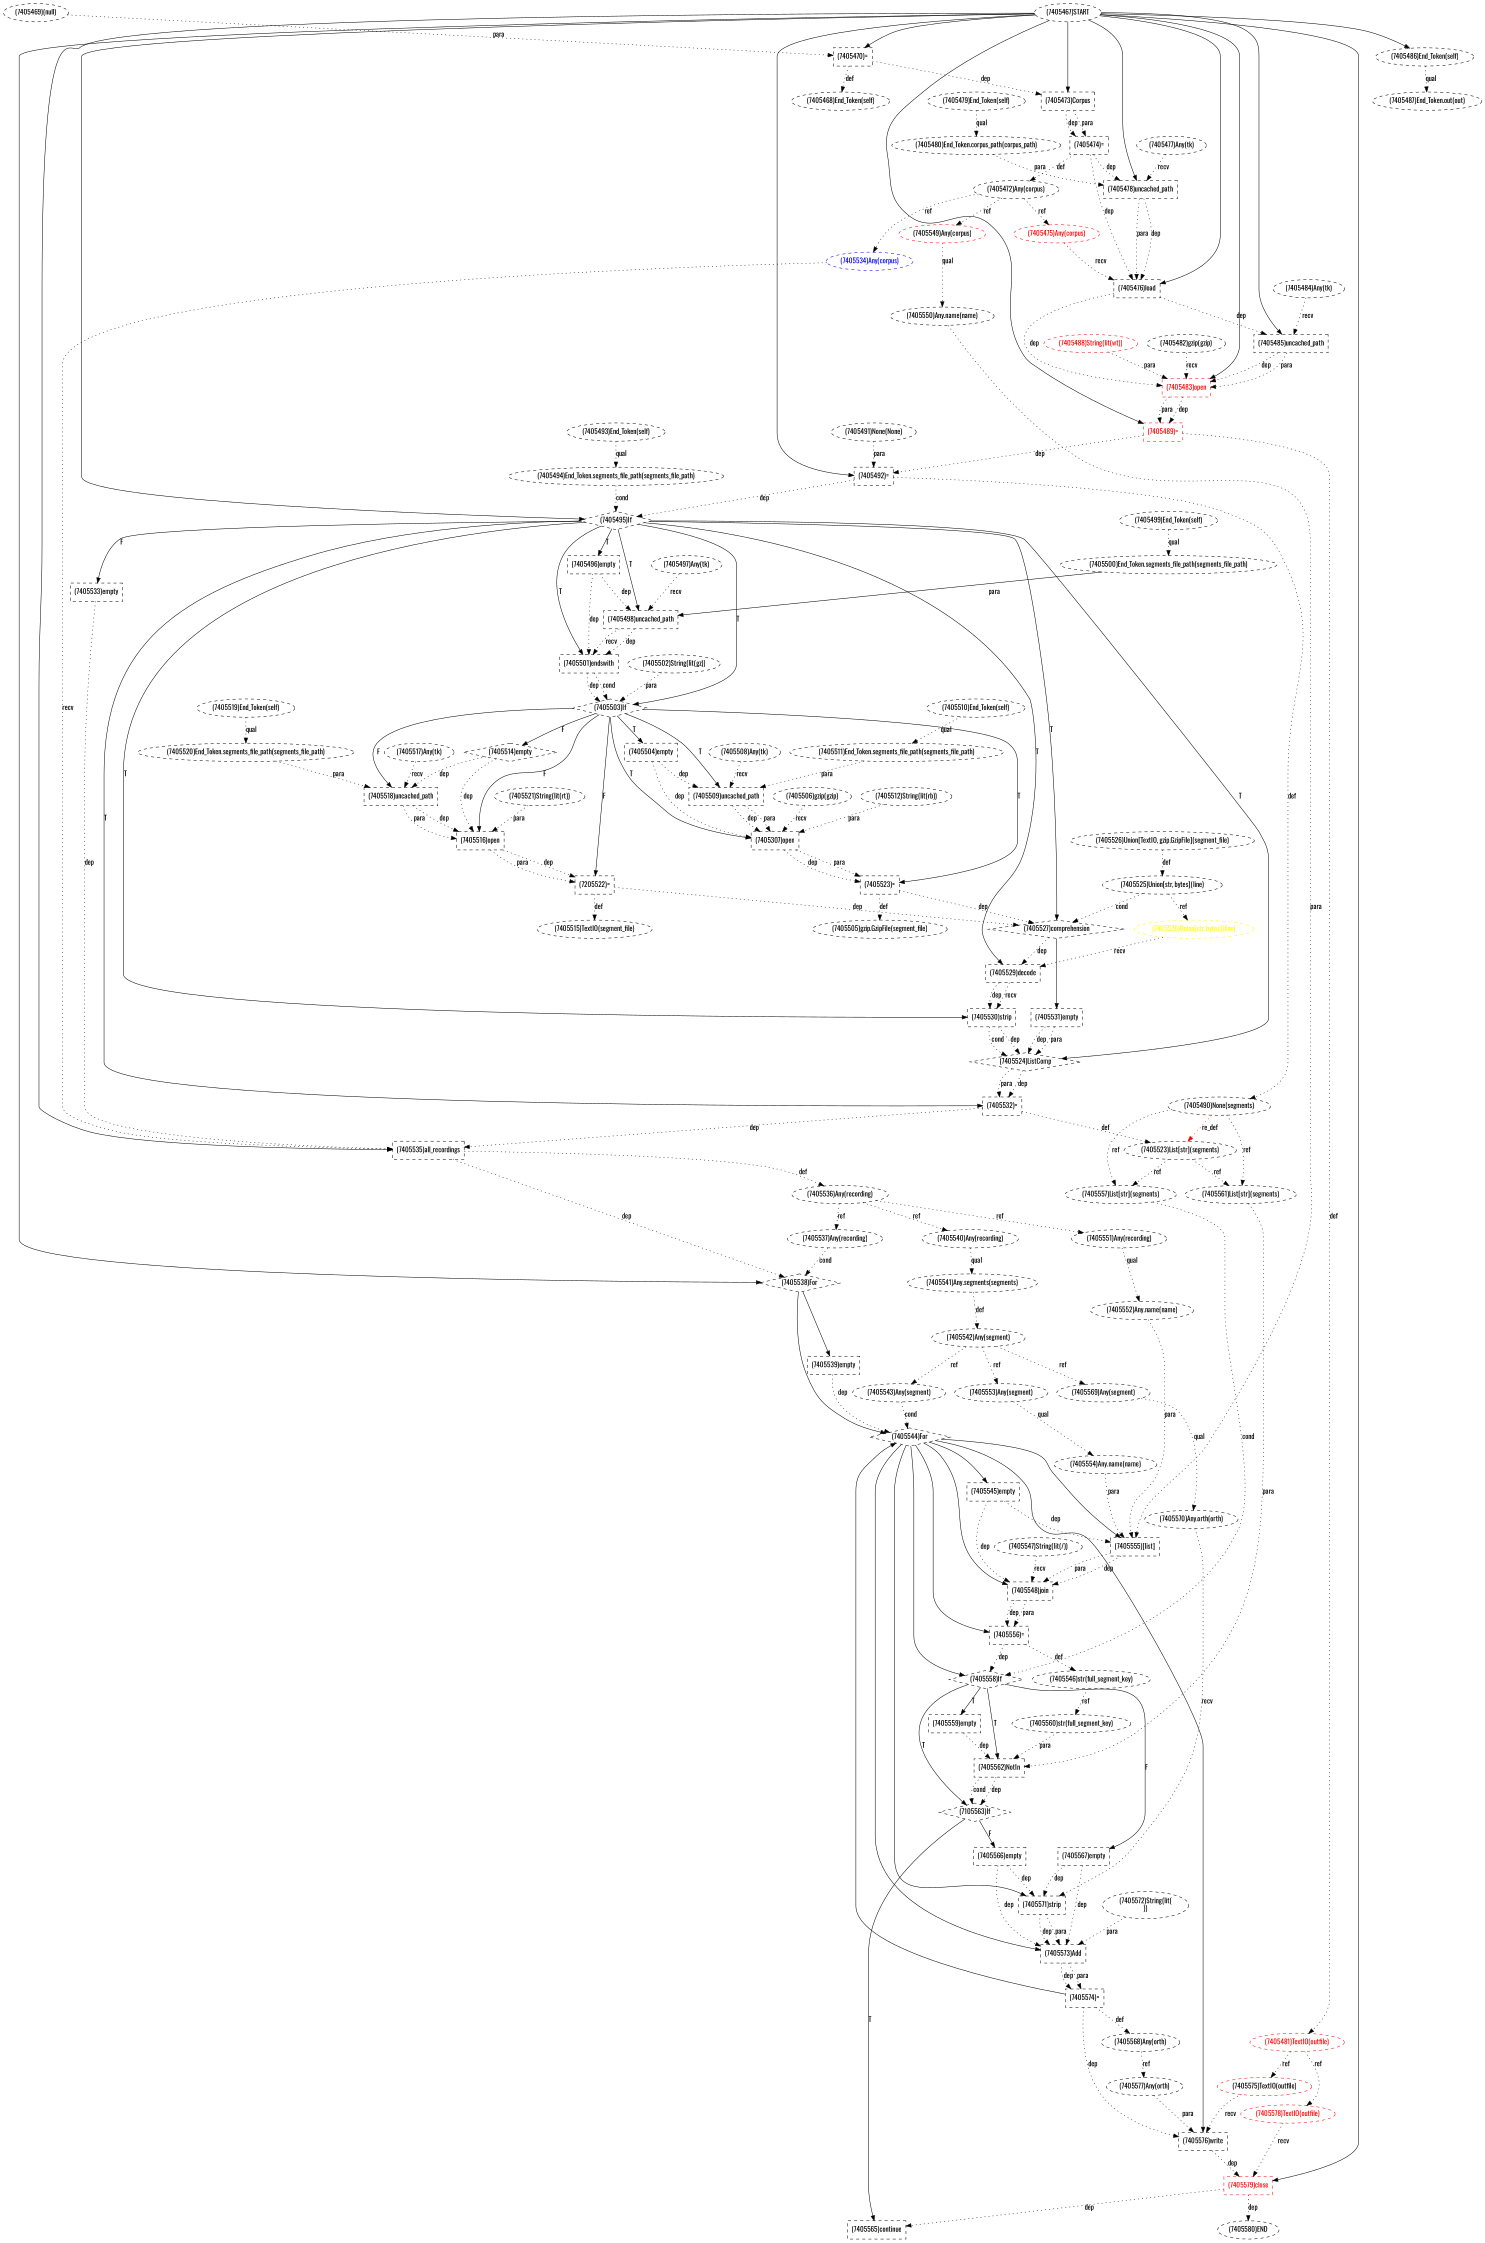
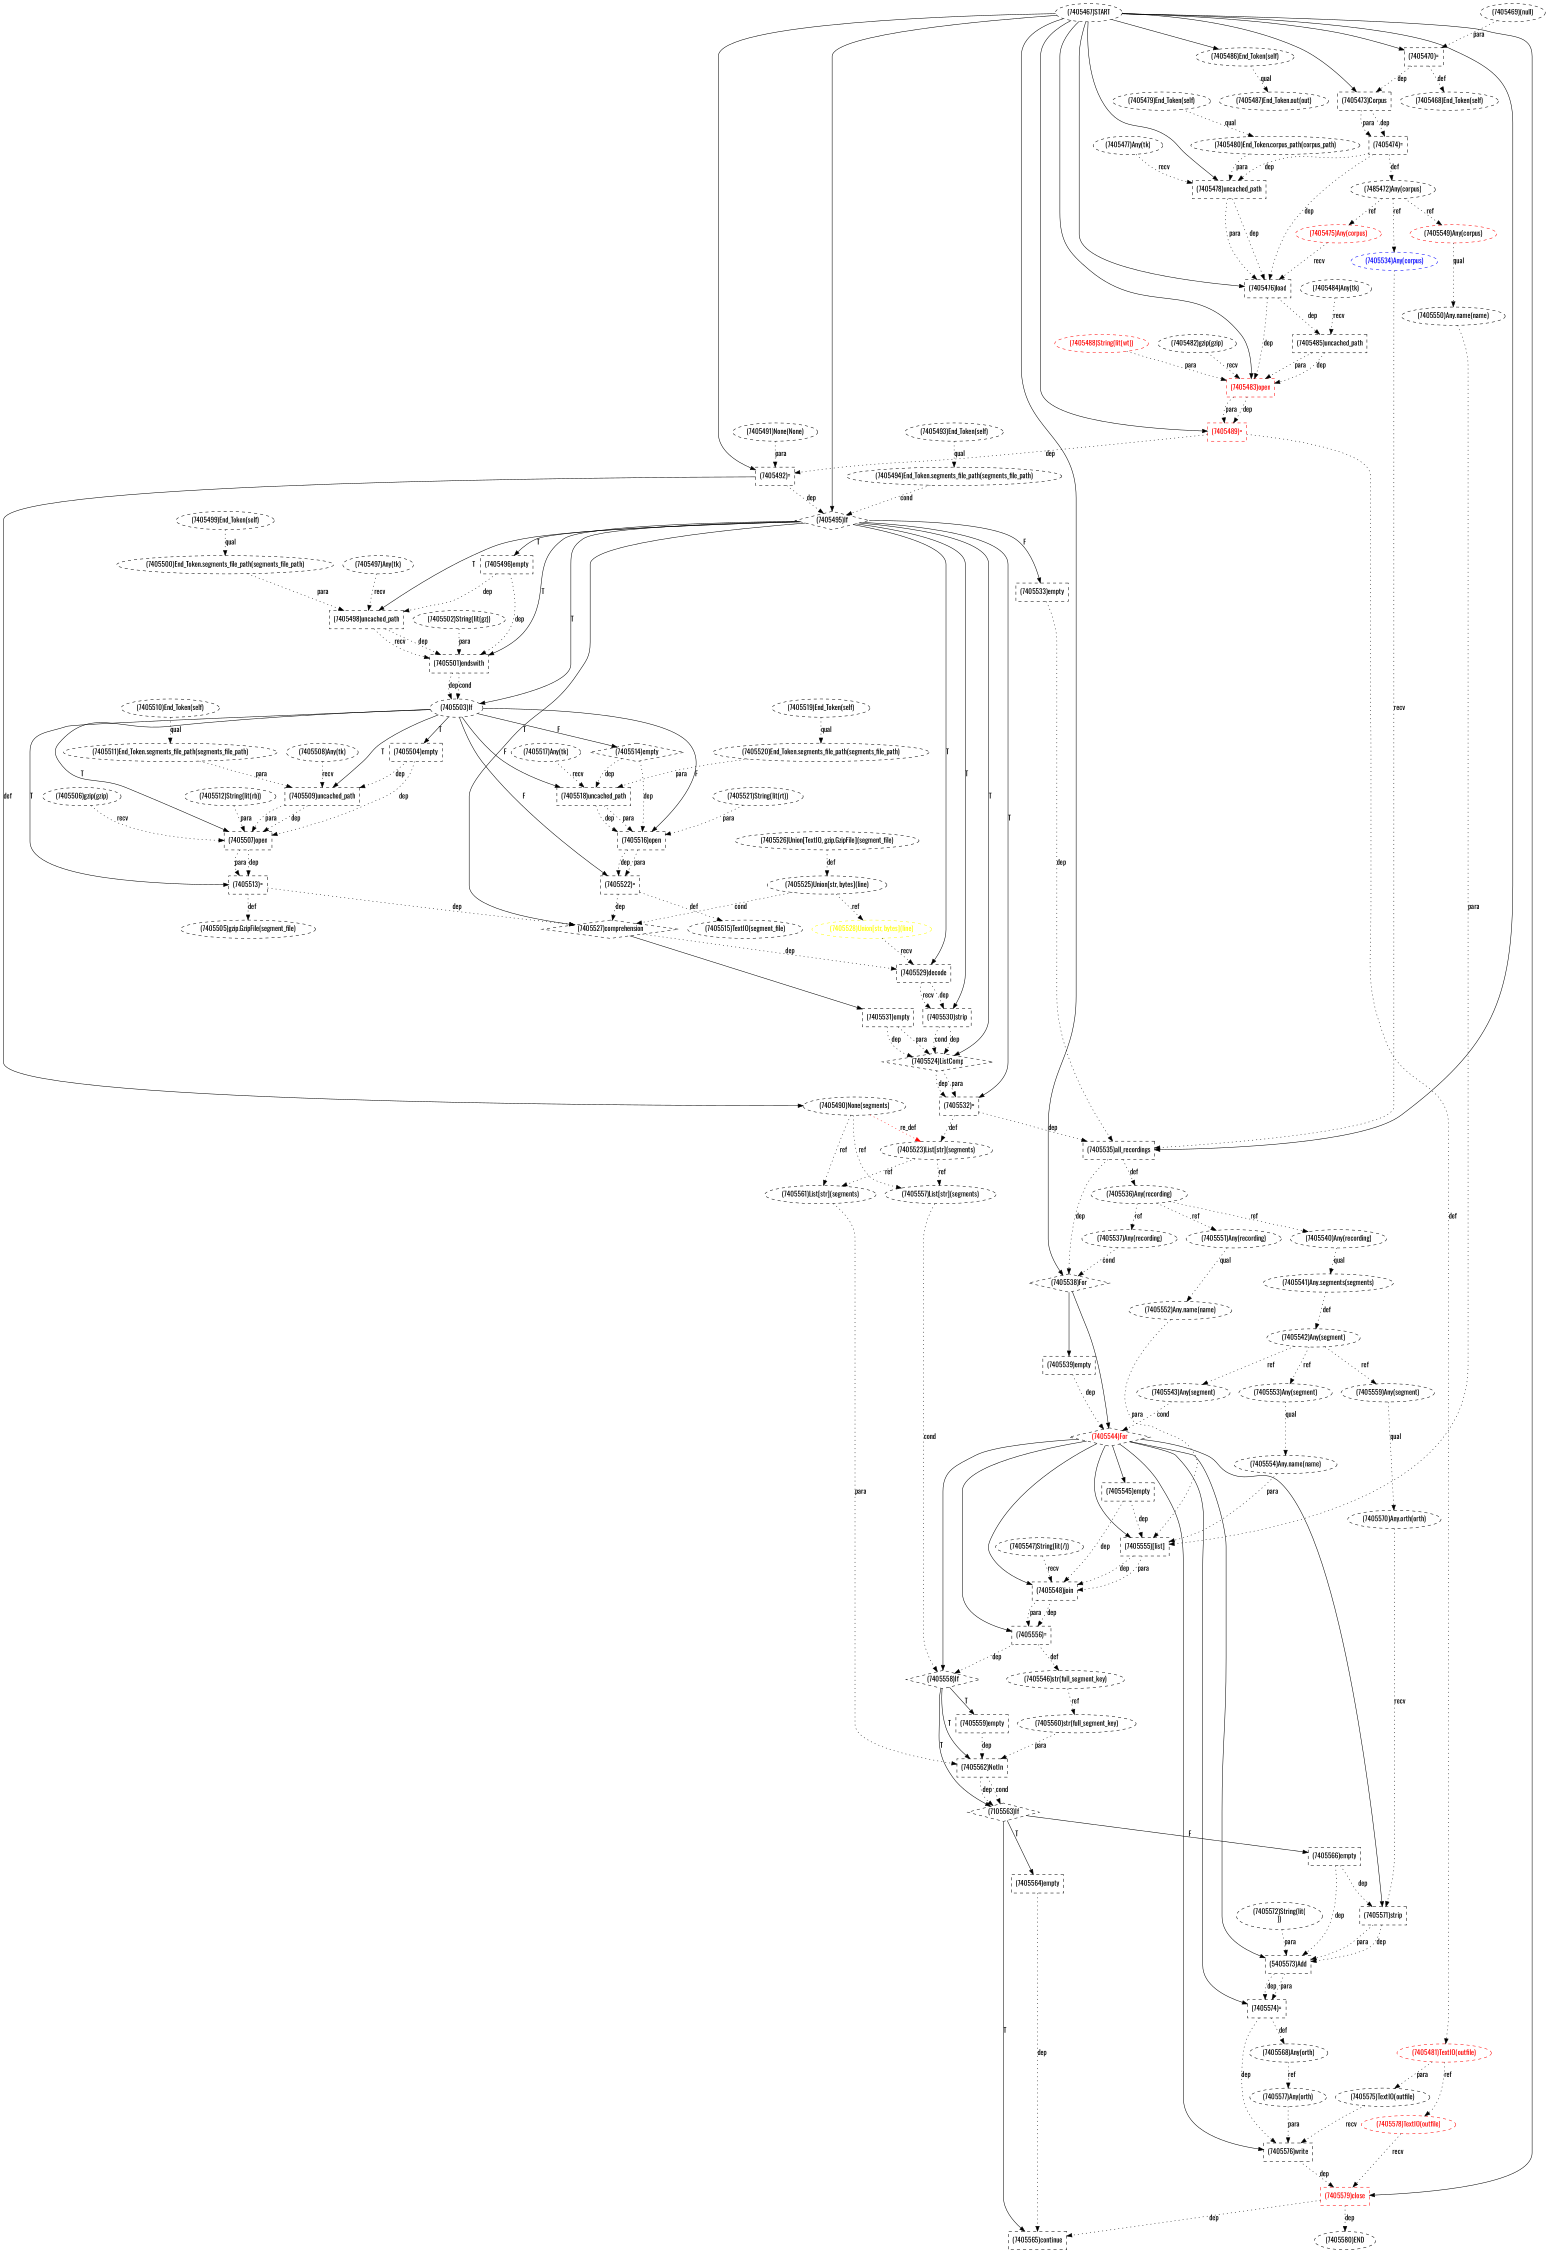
  digraph {
    fontname=Oswald
    node [fontname=Oswald shape=ellipse style=dashed]
    edge [fontname=Oswald style=dotted]
    n1 [label="(7405514)empty" shape=diamond]
    n2 [label="(7405518)uncached_path" shape=box]
    n3 [label="(7405516)open" shape=box]
-   n4 [label="(7205522)=" shape=box]
+   n4 [label="(7405522)=" shape=box]
    n5 [label="(7405560)str(full_segment_key)"]
    n6 [label="(7405562)NotIn" shape=box]
    n7 [label="(7105563)If" shape=diamond]
    n8 [label="(7405510)End_Token(self)"]
    n9 [label="(7405511)End_Token.segments_file_path(segments_file_path)"]
    n10 [label="(7405509)uncached_path" shape=box]
    n11 [label="(7405566)empty" shape=box]
    n12 [label="(7405571)strip" shape=box]
-   n13 [label="(7405573)Add" shape=box]
+   n13 [label="(5405573)Add" shape=box]
    n14 [label="(7405574)=" shape=box]
    n15 [label="(7405538)For" shape=diamond]
-   n16 [label="(7405544)For" shape=diamond]
+   n16 [label="(7405544)For" shape=diamond fontcolor=red]
    n17 [label="(7405539)empty" shape=box]
    n18 [label="(7405576)write" shape=box]
    n19 [label="(7405558)If" shape=diamond]
    n20 [label="(7405555)[list]" shape=box]
    n21 [label="(7405548)join" shape=box]
    n22 [label="(7405545)empty" shape=box]
    n23 [label="(7405556)=" shape=box]
    n24 [label="(7405568)Any(orth)"]
    n25 [label="(7405577)Any(orth)"]
    n26 [color=red fontcolor=red label="(7405579)close" shape=box]
    n27 [label="(7405532)=" shape=box]
    n28 [label="(7405535)all_recordings" shape=box]
    n29 [label="(7405523)List[str](segments)"]
    n30 [label="(7405536)Any(recording)"]
    n31 [label="(7405561)List[str](segments)"]
    n32 [label="(7405557)List[str](segments)"]
    n33 [label="(7405527)comprehension" shape=diamond]
    n34 [label="(7405515)TextIO(segment_file)"]
    n35 [label="(7405529)decode" shape=box]
    n36 [label="(7405531)empty" shape=box]
    n37 [label="(7405484)Any(tk)"]
    n38 [label="(7405485)uncached_path" shape=box]
    n39 [color=red fontcolor=red label="(7405483)open" shape=box]
    n40 [label="(7405541)Any.segments(segments)"]
    n41 [label="(7405542)Any(segment)"]
    n42 [label="(7405553)Any(segment)"]
    n43 [label="(7405543)Any(segment)"]
-   n44 [label="(7405569)Any(segment)"]
+   n44 [label="(7405559)Any(segment)"]
    n45 [label="(7405559)empty" shape=box]
-   n46 [label="(7405567)empty" shape=box]
    n47 [label="(7405546)str(full_segment_key)"]
    n48 [color=blue fontcolor=blue label="(7405534)Any(corpus)"]
    n49 [label="(7405490)None(segments)"]
    n50 [label="(7405508)Any(tk)"]
-   n51 [label="(7405307)open" shape=box]
+   n51 [label="(7405507)open" shape=box]
+   n52 [label="(7405564)empty" shape=box]
    n53 [label="(7405565)continue" shape=box]
    n54 [color=red label="(7405549)Any(corpus)"]
    n55 [label="(7405550)Any.name(name)"]
    n56 [label="(7405525)Union[str, bytes](line)"]
    n57 [color=yellow fontcolor=yellow label="(7405528)Union[str, bytes](line)"]
    n58 [label="(7405519)End_Token(self)"]
    n59 [label="(7405520)End_Token.segments_file_path(segments_file_path)"]
    n60 [label="(7405473)Corpus" shape=box]
    n61 [label="(7405474)=" shape=box]
    n62 [label="(7405476)load" shape=box]
    n63 [label="(7405478)uncached_path" shape=box]
-   n64 [label="(7405472)Any(corpus)"]
+   n64 [label="(7485472)Any(corpus)"]
    n65 [label="(7405517)Any(tk)"]
    n66 [label="(7405554)Any.name(name)"]
    n67 [label="(7405493)End_Token(self)"]
    n68 [label="(7405494)End_Token.segments_file_path(segments_file_path)"]
    n69 [label="(7405495)If" shape=diamond]
    n70 [label="(7405570)Any.orth(orth)"]
    n71 [label="(7405540)Any(recording)"]
    n72 [label="(7405487)End_Token.out(out)"]
    n73 [label="(7405496)empty" shape=box]
    n74 [label="(7405501)endswith" shape=box]
    n75 [label="(7405498)uncached_path" shape=box]
-   n76 [label="(7405503)If" shape=diamond]
+   n76 [label="(7405503)If"]
    n77 [label="(7405497)Any(tk)"]
    n78 [color=red fontcolor=red label="(7405475)Any(corpus)"]
-   n79 [label="(7405523)=" shape=box]
+   n79 [label="(7405513)=" shape=box]
    n80 [label="(7405504)empty" shape=box]
    n81 [label="(7405533)empty" shape=box]
    n82 [label="(7405524)ListComp" shape=diamond]
    n83 [label="(7405530)strip" shape=box]
    n84 [label="(7405469)(null)"]
    n85 [label="(7405470)=" shape=box]
    n86 [label="(7405468)End_Token(self)"]
    n87 [label="(7405506)gzip(gzip)"]
    n88 [color=red fontcolor=red label="(7405578)TextIO(outfile)"]
    n89 [label="(7405580)END" shape=""]
    n90 [color=red fontcolor=red label="(7405489)=" shape=box]
    n91 [label="(7405492)=" shape=box]
    n92 [label="(7405505)gzip.GzipFile(segment_file)"]
    n93 [label="(7405526)Union[TextIO, gzip.GzipFile](segment_file)"]
    n94 [label="(7405551)Any(recording)"]
    n95 [label="(7405537)Any(recording)"]
    n96 [label="(7405480)End_Token.corpus_path(corpus_path)"]
    n97 [label="(7405521)String(lit(rt))"]
    n98 [label="(7405491)None(None)"]
-   n99 [color=red fontcolor=black label="(7405575)TextIO(outfile)"]
+   n99 [color=black fontcolor=black label="(7405575)TextIO(outfile)"]
    n100 [color=red fontcolor=red label="(7405481)TextIO(outfile)"]
    n101 [label="(7405486)End_Token(self)"]
    n102 [label="(7405552)Any.name(name)"]
    n103 [label="(7405572)String(lit(\n))"]
    n104 [color=red fontcolor=red label="(7405488)String(lit(wt))"]
    n105 [label="(7405499)End_Token(self)"]
    n106 [label="(7405500)End_Token.segments_file_path(segments_file_path)"]
    n107 [label="(7405479)End_Token(self)"]
    n108 [label="(7405547)String(lit(/))"]
    n109 [label="(7405477)Any(tk)"]
    n110 [label="(7405502)String(lit(gz))"]
    n111 [label="(7405482)gzip(gzip)"]
    n112 [label="(7405467)START" shape=""]
    n113 [label="(7405512)String(lit(rb))"]
    n1 -> n2 [label=dep]
    n1 -> n3 [label=dep]
    n2 -> n3 [label=dep]
    n2 -> n3 [label=para]
    n3 -> n4 [label=dep]
    n3 -> n4 [label=para]
    n4 -> n33 [label=dep]
    n4 -> n34 [label=def]
    n5 -> n6 [label=para]
    n6 -> n7 [label=dep]
    n6 -> n7 [label=cond]
    n7 -> n11 [label=F style=""]
+   n7 -> n52 [label=T style=""]
    n7 -> n53 [label=T style=""]
    n8 -> n9 [label=qual]
    n9 -> n10 [label=para]
    n10 -> n51 [label=dep]
    n10 -> n51 [label=para]
    n11 -> n12 [label=dep]
    n11 -> n13 [label=dep]
    n12 -> n13 [label=dep]
    n12 -> n13 [label=para]
    n13 -> n14 [label=dep]
    n13 -> n14 [label=para]
    n14 -> n18 [label=dep]
    n14 -> n24 [label=def]
    n15 -> n16 [style=solid]
    n15 -> n17 [style=solid]
    n16 -> n12 [style=solid]
    n16 -> n13 [style=solid]
-   n14 -> n16 [style=solid]
+   n16 -> n14 [style=solid]
    n16 -> n18 [style=solid]
    n16 -> n19 [style=solid]
    n16 -> n20 [style=solid]
    n16 -> n21 [style=solid]
    n16 -> n22 [style=solid]
    n16 -> n23 [style=solid]
    n17 -> n16 [label=dep]
    n18 -> n26 [label=dep]
    n19 -> n6 [label=T style=""]
    n19 -> n7 [label=T style=""]
    n19 -> n45 [label=T style=""]
-   n19 -> n46 [label=F style=""]
    n20 -> n21 [label=dep]
    n20 -> n21 [label=para]
    n21 -> n23 [label=dep]
    n21 -> n23 [label=para]
    n22 -> n20 [label=dep]
    n22 -> n21 [label=dep]
    n23 -> n19 [label=dep]
    n23 -> n47 [label=def]
    n24 -> n25 [label=ref]
    n25 -> n18 [label=para]
    n26 -> n53 [label=dep]
    n26 -> n89 [label=dep]
    n27 -> n28 [label=dep]
    n27 -> n29 [label=def]
    n28 -> n15 [label=dep]
    n28 -> n30 [label=def]
    n29 -> n31 [label=ref]
    n29 -> n32 [label=ref]
    n30 -> n71 [label=ref]
    n30 -> n94 [label=ref]
    n30 -> n95 [label=ref]
    n31 -> n6 [label=para]
    n32 -> n19 [label=cond]
    n33 -> n35 [label=dep]
    n33 -> n36 [style=solid]
    n35 -> n83 [label=dep]
    n35 -> n83 [label=recv]
    n36 -> n82 [label=dep]
    n36 -> n82 [label=para]
    n37 -> n38 [label=recv]
    n38 -> n39 [label=dep]
    n38 -> n39 [label=para]
    n39 -> n90 [label=dep]
    n39 -> n90 [label=para]
    n40 -> n41 [label=def]
    n41 -> n42 [label=ref]
    n41 -> n43 [label=ref]
    n41 -> n44 [label=ref]
    n42 -> n66 [label=qual]
    n43 -> n16 [label=cond]
    n44 -> n70 [label=qual]
    n45 -> n6 [label=dep]
-   n46 -> n12 [label=dep]
-   n46 -> n13 [label=dep]
    n47 -> n5 [label=ref]
    n48 -> n28 [label=recv]
    n49 -> n29 [color=red label=re_def]
    n49 -> n31 [label=ref]
    n49 -> n32 [label=ref]
    n50 -> n10 [label=recv]
    n51 -> n79 [label=dep]
    n51 -> n79 [label=para]
+   n52 -> n53 [label=dep]
    n54 -> n55 [label=qual]
    n55 -> n20 [label=para]
    n56 -> n33 [label=cond]
    n56 -> n57 [label=ref]
    n57 -> n35 [label=recv]
    n58 -> n59 [label=qual]
    n59 -> n2 [label=para]
    n60 -> n61 [label=dep]
    n60 -> n61 [label=para]
    n61 -> n62 [label=dep]
    n61 -> n63 [label=dep]
    n61 -> n64 [label=def]
    n62 -> n38 [label=dep]
    n62 -> n39 [label=dep]
    n63 -> n62 [label=dep]
    n63 -> n62 [label=para]
    n64 -> n48 [label=ref]
    n64 -> n54 [label=ref]
    n64 -> n78 [label=ref]
    n65 -> n2 [label=recv]
    n66 -> n20 [label=para]
    n67 -> n68 [label=qual]
    n68 -> n69 [label=cond]
    n69 -> n27 [label=T style=""]
    n69 -> n33 [label=T style=""]
    n69 -> n35 [label=T style=""]
    n69 -> n73 [label=T style=""]
    n69 -> n74 [label=T style=""]
    n69 -> n75 [label=T style=""]
    n69 -> n76 [label=T style=""]
    n69 -> n81 [label=F style=""]
    n69 -> n82 [label=T style=""]
    n69 -> n83 [label=T style=""]
    n70 -> n12 [label=recv]
    n71 -> n40 [label=qual]
    n73 -> n74 [label=dep]
    n73 -> n75 [label=dep]
    n74 -> n76 [label=dep]
    n74 -> n76 [label=cond]
    n75 -> n74 [label=dep]
    n75 -> n74 [label=recv]
    n76 -> n1 [label=F style=""]
    n76 -> n2 [label=F style=""]
    n76 -> n3 [label=F style=""]
    n76 -> n4 [label=F style=""]
    n76 -> n10 [label=T style=""]
    n76 -> n51 [label=T style=""]
    n76 -> n79 [label=T style=""]
    n76 -> n80 [label=T style=""]
    n77 -> n75 [label=recv]
    n78 -> n62 [label=recv]
    n79 -> n33 [label=dep]
    n79 -> n92 [label=def]
    n80 -> n10 [label=dep]
    n80 -> n51 [label=dep]
    n81 -> n28 [label=dep]
    n82 -> n27 [label=dep]
    n82 -> n27 [label=para]
    n83 -> n82 [label=dep]
    n83 -> n82 [label=cond]
    n84 -> n85 [label=para]
    n85 -> n60 [label=dep]
    n85 -> n86 [label=def]
    n87 -> n51 [label=recv]
    n88 -> n26 [label=recv]
    n90 -> n91 [label=dep]
    n90 -> n100 [label=def]
-   n91 -> n49 [label=def]
+   n91 -> n49 [label=def style=solid]
    n91 -> n69 [label=dep]
    n93 -> n56 [label=def]
    n94 -> n102 [label=qual]
    n95 -> n15 [label=cond]
    n96 -> n63 [label=para]
    n97 -> n3 [label=para]
    n98 -> n91 [label=para]
    n99 -> n18 [label=recv]
    n100 -> n88 [label=ref]
-   n100 -> n99 [label=ref]
+   n100 -> n99 [label=para]
    n101 -> n72 [label=qual]
    n102 -> n20 [label=para]
    n103 -> n13 [label=para]
    n104 -> n39 [label=para]
    n105 -> n106 [label=qual]
-   n106 -> n75 [label=para style=solid]
+   n106 -> n75 [label=para]
    n107 -> n96 [label=qual]
    n108 -> n21 [label=recv]
    n109 -> n63 [label=recv]
-   n110 -> n76 [label=para]
+   n110 -> n74 [label=para]
    n111 -> n39 [label=recv]
    n112 -> n15 [style=solid]
    n112 -> n26 [style=solid]
    n112 -> n28 [style=solid]
-   n112 -> n38 [style=solid]
    n112 -> n39 [style=solid]
    n112 -> n60 [style=solid]
    n112 -> n62 [style=solid]
    n112 -> n63 [style=solid]
    n112 -> n69 [style=solid]
    n112 -> n85 [style=solid]
    n112 -> n90 [style=solid]
    n112 -> n91 [style=solid]
    n112 -> n101 [style=solid]
    n113 -> n51 [label=para]
  }
